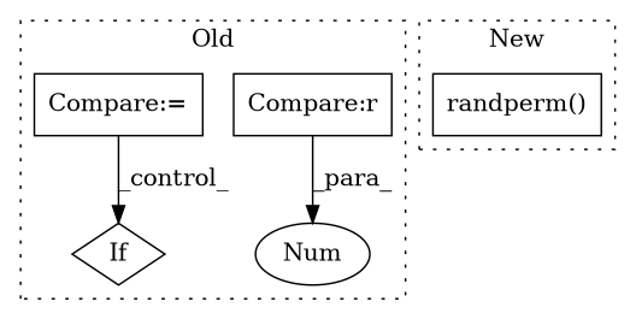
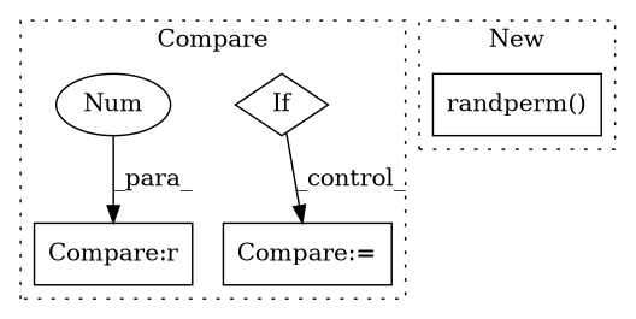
  digraph {
    node [l=3 shape=box]
    n1 [a=96 label=If s=3107 shape=diamond]
    n2 [a=40 l=16 label="Compare:r" s=3110]
    n3 [a=68 label="Compare:=" s=3187]
    n4 [a=76 l=1 label=Num s=3124 shape=ellipse]
    n5 [a=75 l="15,1" label="randperm()" s="3582,3609"]
    subgraph cluster_1 {
-     label=Old
+     label=Compare
      style=dotted
      n1
      n2
      n3
      n4
    }
    subgraph cluster_2 {
      label=New
      style=dotted
      n5
    }
-   n3 -> n1 [label=_control_]
-   n2 -> n4 [label=_para_]
+   n1 -> n3 [label=_control_]
+   n4 -> n2 [label=_para_]
  }
